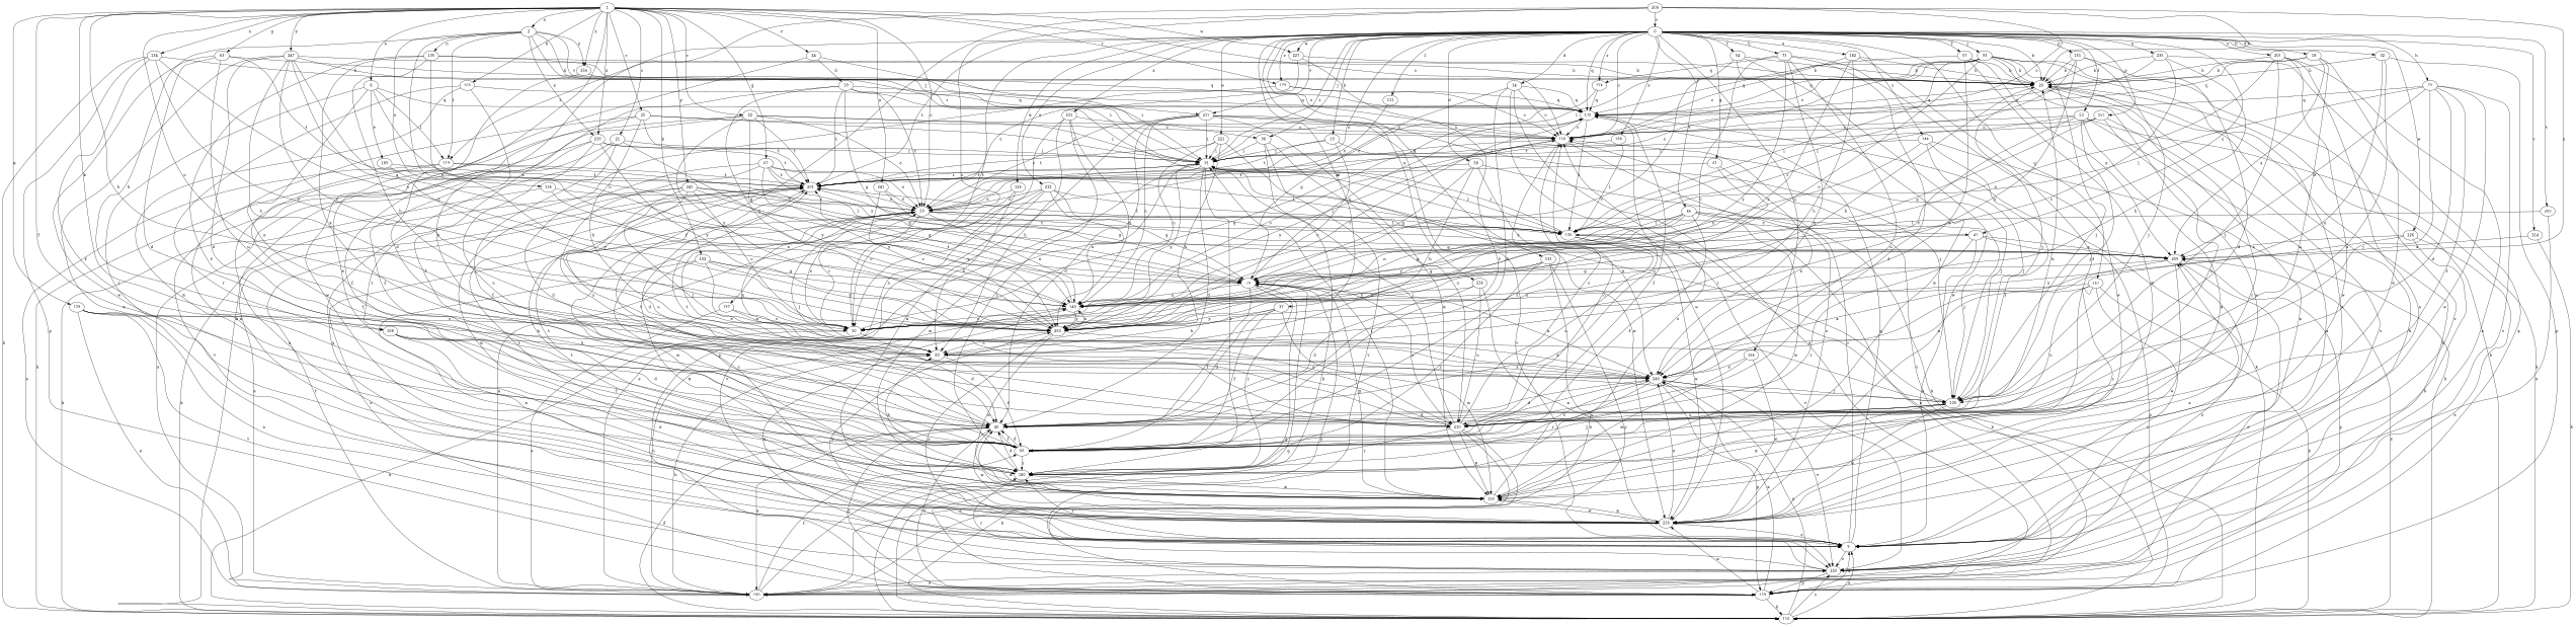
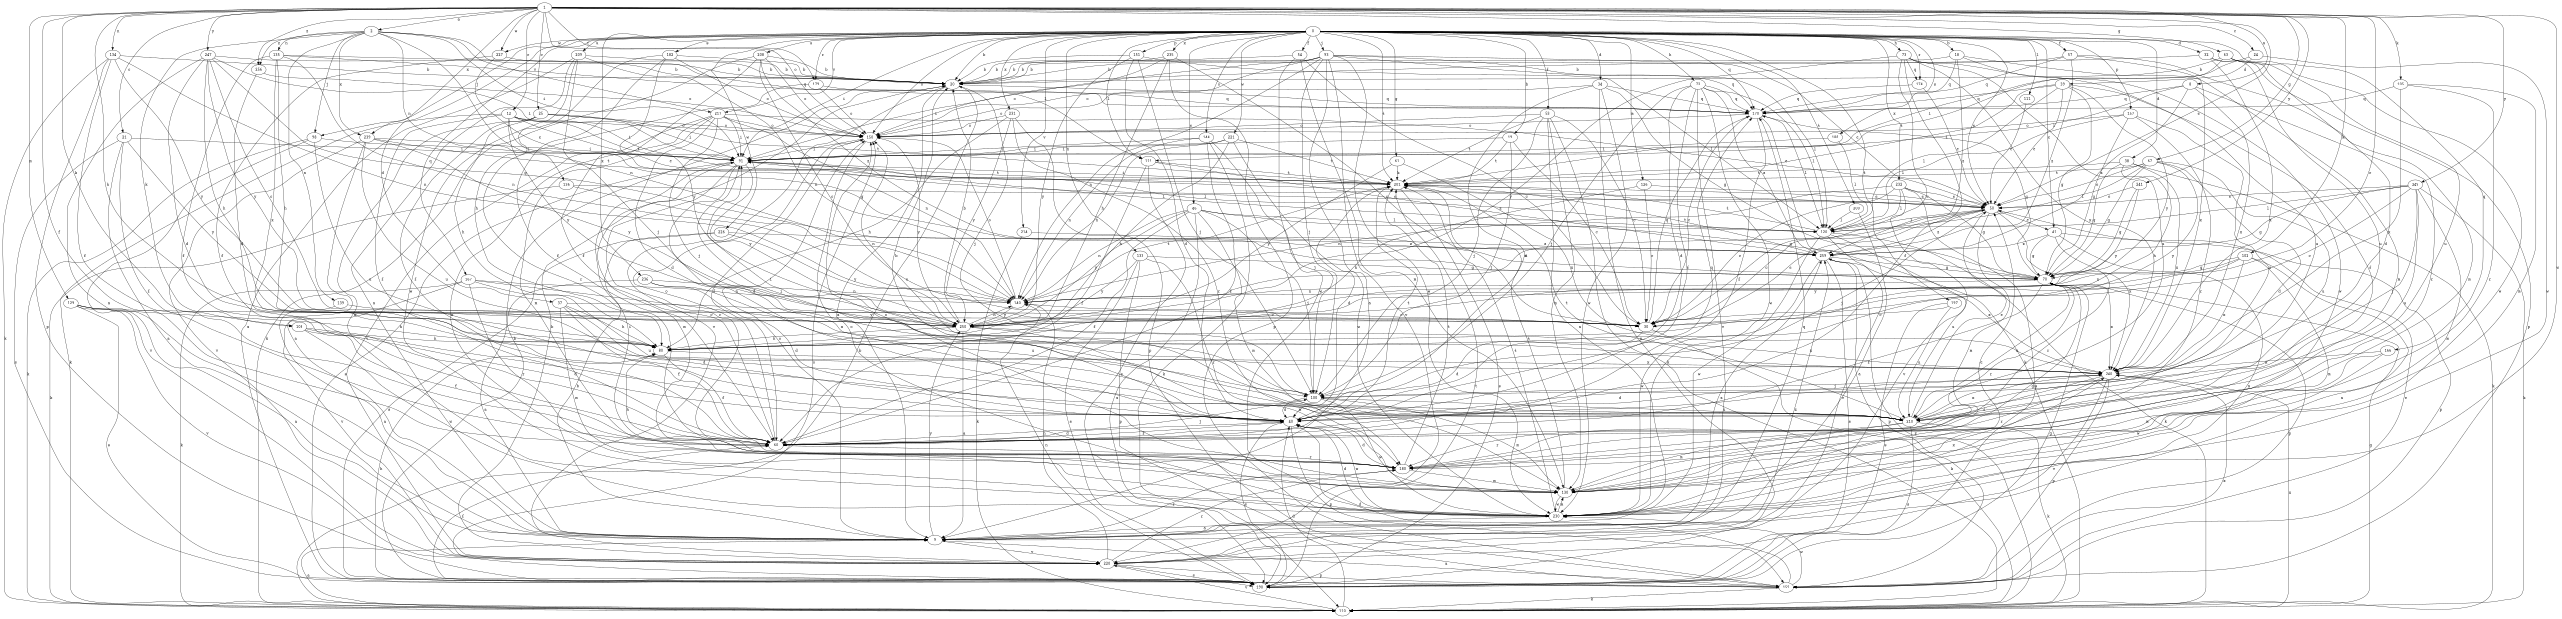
  strict digraph {
    fontname="Courier Prime"
    node [fontname="Courier Prime"]
    edge [fontname="Courier Prime"]
    0
    18
    19
    20
    32
    34
    37
    38
    41
    46
    50
    53
    54
    57
    61
    72
    73
    91
    93
    98
    111
    119
    126
    133
    144
    150
    151
    157
    166
    167
    170
    174
    179
    182
    188
    197
    200
    201
    208
    209
    214
    217
    221
    226
    227
    231
    232
    235
    236
    259
    130
    210
    30
    100
    9
    220
    240
    159
    230
    190
    70
    40
    60
    80
    250
    110
    180
    140
    120
    1
    2
    8
    21
-   22
+   22 [label=12]
    24
    25
    63
    n78 [label=67]
    102
    105
    108
    129
    134
    239
    241
    247
    249
    256
    135
    136
-   189
+   139
    39
    0 -> 18 [label=b]
    0 -> 19 [label=b]
    0 -> 20 [label=b]
    0 -> 32 [label=d]
    0 -> 34 [label=d]
    0 -> 37 [label=d]
    0 -> 38 [label=d]
    0 -> 41 [label=e]
    0 -> 46 [label=e]
    0 -> 50 [label=e]
    0 -> 53 [label=f]
    0 -> 54 [label=f]
    0 -> 57 [label=f]
    0 -> 61 [label=g]
    0 -> 72 [label=h]
    0 -> 73 [label=h]
    0 -> 91 [label=i]
    0 -> 93 [label=j]
    0 -> 98 [label=j]
    0 -> 111 [label=l]
    0 -> 119 [label=l]
    0 -> 126 [label=m]
    0 -> 133 [label=n]
    0 -> 144 [label=o]
    0 -> 150 [label=o]
    0 -> 151 [label=p]
    0 -> 157 [label=p]
    0 -> 166 [label=q]
    0 -> 167 [label=q]
    0 -> 170 [label=q]
    0 -> 174 [label=r]
    0 -> 179 [label=r]
    0 -> 182 [label=s]
    0 -> 188 [label=s]
    0 -> 197 [label=t]
    0 -> 200 [label=t]
    0 -> 201 [label=t]
-   208 -> 0 [label=u]
+   0 -> 208 [label=u]
    0 -> 209 [label=u]
    0 -> 214 [label=v]
    0 -> 217 [label=v]
    0 -> 221 [label=w]
    0 -> 226 [label=w]
    0 -> 227 [label=w]
    0 -> 231 [label=x]
    0 -> 232 [label=x]
    0 -> 235 [label=x]
    0 -> 236 [label=x]
    18 -> 20 [label=b]
    18 -> 170 [label=q]
    18 -> 259 [label=z]
    18 -> 130 [label=m]
    18 -> 210 [label=u]
    19 -> 91 [label=i]
    19 -> 201 [label=t]
    19 -> 30 [label=c]
    19 -> 100 [label=j]
    20 -> 170 [label=q]
    20 -> 100 [label=j]
    20 -> 9 [label=a]
    20 -> 220 [label=v]
    32 -> 20 [label=b]
    32 -> 210 [label=u]
    32 -> 240 [label=x]
    32 -> 159 [label=p]
    34 -> 150 [label=o]
    34 -> 170 [label=q]
    34 -> 230 [label=w]
    34 -> 190 [label=s]
    34 -> 70 [label=g]
    34 -> 40 [label=d]
    37 -> 130 [label=m]
    37 -> 40 [label=d]
    37 -> 60 [label=f]
    37 -> 80 [label=h]
    37 -> 250 [label=y]
    38 -> 201 [label=t]
    38 -> 240 [label=x]
    38 -> 70 [label=g]
    38 -> 80 [label=h]
    38 -> 110 [label=k]
    41 -> 259 [label=z]
    41 -> 9 [label=a]
    41 -> 159 [label=p]
    41 -> 70 [label=g]
    41 -> 180 [label=r]
    46 -> 130 [label=m]
    46 -> 100 [label=j]
    46 -> 190 [label=s]
    46 -> 70 [label=g]
    46 -> 60 [label=f]
    46 -> 250 [label=y]
    46 -> 140 [label=n]
    46 -> 120 [label=l]
    50 -> 41 [label=e]
    50 -> 259 [label=z]
    50 -> 130 [label=m]
    50 -> 30 [label=c]
    50 -> 100 [label=j]
    50 -> 240 [label=x]
    50 -> 140 [label=n]
    50 -> 120 [label=l]
    53 -> 150 [label=o]
    53 -> 201 [label=t]
    53 -> 130 [label=m]
    53 -> 30 [label=c]
    53 -> 100 [label=j]
    53 -> 9 [label=a]
    53 -> 110 [label=k]
    54 -> 20 [label=b]
    54 -> 130 [label=m]
    54 -> 30 [label=c]
    54 -> 230 [label=w]
    57 -> 20 [label=b]
    57 -> 170 [label=q]
    57 -> 259 [label=z]
    57 -> 130 [label=m]
    57 -> 240 [label=x]
    61 -> 201 [label=k]
    61 -> 240 [label=x]
    61 -> 250 [label=y]
    72 -> 170 [label=q]
    72 -> 259 [label=z]
    72 -> 100 [label=j]
    72 -> 220 [label=v]
    72 -> 230 [label=w]
    72 -> 40 [label=d]
    72 -> 60 [label=f]
    72 -> 120 [label=l]
    73 -> 174 [label=q]
    73 -> 210 [label=u]
    73 -> 30 [label=c]
    73 -> 240 [label=x]
    73 -> 230 [label=w]
    73 -> 60 [label=f]
    73 -> 250 [label=y]
    91 -> 201 [label=t]
    91 -> 130 [label=m]
    91 -> 190 [label=s]
    91 -> 40 [label=d]
    91 -> 250 [label=y]
    91 -> 180 [label=r]
    91 -> 120 [label=l]
    93 -> 20 [label=b]
    93 -> 50 [label=e]
    93 -> 91 [label=i]
    93 -> 150 [label=o]
    93 -> 170 [label=q]
    93 -> 100 [label=j]
    93 -> 9 [label=a]
    93 -> 220 [label=v]
    93 -> 230 [label=w]
    93 -> 140 [label=n]
    93 -> 120 [label=l]
    98 -> 91 [label=i]
    98 -> 210 [label=u]
    98 -> 220 [label=v]
    98 -> 110 [label=k]
    111 -> 50 [label=e]
    119 -> 201 [label=t]
    119 -> 259 [label=z]
    119 -> 190 [label=s]
    119 -> 60 [label=f]
    126 -> 50 [label=e]
    126 -> 30 [label=c]
    126 -> 80 [label=h]
    133 -> 159 [label=p]
    133 -> 190 [label=s]
    133 -> 70 [label=g]
    133 -> 250 [label=y]
    133 -> 180 [label=r]
    144 -> 91 [label=i]
    144 -> 100 [label=j]
    144 -> 60 [label=f]
    144 -> 110 [label=k]
    144 -> 140 [label=n]
    150 -> 91 [label=i]
    150 -> 230 [label=o]
    150 -> 60 [label=f]
    150 -> 250 [label=y]
    151 -> 20 [label=b]
    151 -> 100 [label=j]
    151 -> 40 [label=d]
    151 -> 250 [label=y]
    151 -> 120 [label=l]
    157 -> 150 [label=o]
    157 -> 210 [label=u]
    157 -> 70 [label=g]
    157 -> 180 [label=r]
    157 -> 120 [label=l]
    166 -> 130 [label=m]
    166 -> 240 [label=x]
    166 -> 230 [label=w]
    167 -> 210 [label=u]
    167 -> 220 [label=v]
    167 -> 240 [label=x]
    167 -> 110 [label=k]
    167 -> 180 [label=r]
    167 -> 140 [label=n]
    170 -> 150 [label=o]
    170 -> 30 [label=c]
    170 -> 60 [label=f]
    170 -> 110 [label=k]
    170 -> 120 [label=l]
    174 -> 50 [label=e]
    174 -> 170 [label=q]
    179 -> 150 [label=o]
    179 -> 170 [label=q]
    179 -> 180 [label=r]
    182 -> 20 [label=b]
    182 -> 150 [label=o]
    182 -> 60 [label=f]
    182 -> 80 [label=h]
    182 -> 250 [label=y]
    188 -> 91 [label=i]
    188 -> 120 [label=l]
    197 -> 210 [label=u]
    197 -> 30 [label=c]
    197 -> 190 [label=s]
    200 -> 9 [label=a]
    200 -> 120 [label=l]
    201 -> 50 [label=e]
    201 -> 91 [label=i]
    201 -> 190 [label=s]
    201 -> 40 [label=d]
    208 -> 20 [label=b]
    208 -> 150 [label=o]
    208 -> 259 [label=z]
    208 -> 30 [label=c]
    208 -> 60 [label=f]
    208 -> 110 [label=k]
    209 -> 20 [label=b]
    209 -> 100 [label=j]
    209 -> 9 [label=a]
    209 -> 230 [label=w]
    209 -> 190 [label=s]
    209 -> 140 [label=n]
    214 -> 259 [label=z]
    214 -> 110 [label=k]
    217 -> 50 [label=e]
    217 -> 91 [label=i]
    217 -> 150 [label=o]
    217 -> 130 [label=m]
    217 -> 100 [label=j]
    217 -> 220 [label=v]
    217 -> 230 [label=w]
    217 -> 40 [label=d]
    217 -> 140 [label=n]
    221 -> 91 [label=i]
    221 -> 201 [label=t]
    221 -> 230 [label=w]
    221 -> 80 [label=h]
    221 -> 140 [label=n]
    226 -> 259 [label=z]
    226 -> 9 [label=b]
    226 -> 190 [label=s]
    226 -> 250 [label=y]
    227 -> 20 [label=b]
    227 -> 50 [label=e]
    227 -> 60 [label=f]
    231 -> 150 [label=o]
    231 -> 159 [label=p]
    231 -> 80 [label=h]
    231 -> 250 [label=y]
    231 -> 180 [label=r]
    232 -> 50 [label=e]
    232 -> 30 [label=c]
    232 -> 220 [label=v]
    232 -> 190 [label=s]
    232 -> 70 [label=g]
    232 -> 140 [label=n]
    232 -> 120 [label=l]
    235 -> 20 [label=b]
    235 -> 150 [label=o]
    235 -> 30 [label=c]
    235 -> 159 [label=p]
    235 -> 80 [label=h]
    236 -> 210 [label=u]
    236 -> 9 [label=a]
    236 -> 40 [label=d]
    236 -> 140 [label=n]
    259 -> 201 [label=t]
    259 -> 240 [label=x]
    259 -> 159 [label=p]
    259 -> 230 [label=w]
    259 -> 190 [label=s]
    259 -> 70 [label=g]
    130 -> 91 [label=i]
    130 -> 150 [label=o]
    130 -> 201 [label=t]
    130 -> 230 [label=w]
    130 -> 70 [label=g]
    210 -> 50 [label=e]
    210 -> 91 [label=i]
    210 -> 150 [label=o]
    210 -> 201 [label=t]
    210 -> 130 [label=m]
    210 -> 240 [label=x]
    210 -> 190 [label=s]
    210 -> 110 [label=k]
    210 -> 180 [label=r]
    30 -> 50 [label=e]
    30 -> 170 [label=q]
    30 -> 40 [label=d]
    30 -> 110 [label=k]
    100 -> 91 [label=i]
    100 -> 130 [label=m]
    100 -> 210 [label=u]
    100 -> 230 [label=w]
    100 -> 40 [label=d]
    9 -> 150 [label=o]
    9 -> 170 [label=q]
    9 -> 259 [label=z]
    9 -> 220 [label=v]
    9 -> 250 [label=y]
    9 -> 180 [label=r]
    220 -> 20 [label=b]
    220 -> 259 [label=z]
    220 -> 159 [label=p]
    220 -> 190 [label=s]
    220 -> 180 [label=r]
    220 -> 140 [label=n]
    240 -> 100 [label=j]
    240 -> 220 [label=v]
    240 -> 159 [label=p]
    240 -> 40 [label=d]
    240 -> 60 [label=f]
    240 -> 180 [label=r]
    159 -> 50 [label=e]
    159 -> 150 [label=o]
    159 -> 9 [label=a]
    159 -> 240 [label=x]
    159 -> 230 [label=w]
    159 -> 40 [label=d]
    159 -> 110 [label=k]
    230 -> 50 [label=e]
    230 -> 201 [label=t]
    230 -> 130 [label=m]
    230 -> 9 [label=a]
    230 -> 240 [label=x]
    230 -> 40 [label=d]
    190 -> 20 [label=b]
    190 -> 201 [label=t]
    190 -> 70 [label=g]
    190 -> 60 [label=f]
    190 -> 80 [label=h]
    190 -> 140 [label=n]
    70 -> 170 [label=q]
    70 -> 210 [label=u]
    70 -> 240 [label=x]
    70 -> 159 [label=p]
    70 -> 60 [label=f]
    70 -> 180 [label=r]
    70 -> 140 [label=n]
    40 -> 20 [label=b]
    40 -> 170 [label=q]
    40 -> 201 [label=t]
    40 -> 159 [label=p]
    40 -> 230 [label=w]
    40 -> 190 [label=s]
    40 -> 60 [label=f]
    60 -> 150 [label=o]
    60 -> 100 [label=j]
    60 -> 40 [label=d]
    60 -> 180 [label=r]
    80 -> 240 [label=x]
    80 -> 60 [label=f]
    250 -> 20 [label=b]
    250 -> 130 [label=m]
    250 -> 9 [label=a]
    250 -> 240 [label=x]
    250 -> 80 [label=h]
    250 -> 140 [label=n]
    110 -> 20 [label=b]
    110 -> 259 [label=z]
    110 -> 9 [label=a]
    110 -> 220 [label=v]
    110 -> 240 [label=x]
    110 -> 70 [label=g]
    110 -> 40 [label=d]
    180 -> 201 [label=t]
    180 -> 130 [label=m]
    180 -> 40 [label=d]
    180 -> 80 [label=h]
    140 -> 150 [label=o]
    140 -> 201 [label=t]
    140 -> 30 [label=c]
    140 -> 250 [label=y]
    120 -> 91 [label=i]
    120 -> 201 [label=t]
    120 -> 210 [label=u]
    120 -> 220 [label=v]
    120 -> 230 [label=w]
    120 -> 110 [label=k]
    1 -> 50 [label=e]
    1 -> 150 [label=o]
    1 -> 179 [label=r]
    1 -> 227 [label=w]
    1 -> 30 [label=c]
    1 -> 230 [label=w]
    1 -> 60 [label=f]
    1 -> 80 [label=h]
    1 -> 2 [label=a]
    1 -> 8 [label=a]
    1 -> 21 [label=c]
    1 -> 22 [label=c]
    1 -> 24 [label=c]
    1 -> 25 [label=c]
    1 -> 63 [label=g]
    1 -> n78 [label=g]
    1 -> 102 [label=k]
    1 -> 105 [label=k]
    1 -> 108 [label=k]
    1 -> 129 [label=m]
    1 -> 134 [label=n]
    1 -> 239 [label=x]
    1 -> 241 [label=y]
    1 -> 247 [label=y]
    1 -> 249 [label=y]
    1 -> 256 [label=z]
    2 -> 91 [label=i]
    2 -> 98 [label=j]
    2 -> 119 [label=l]
    2 -> 217 [label=v]
    2 -> 140 [label=n]
    2 -> 108 [label=k]
    2 -> 239 [label=x]
    2 -> 256 [label=z]
    2 -> 135 [label=n]
    2 -> 136 [label=n]
+   2 -> 139 [label=n]
    8 -> 119 [label=l]
    8 -> 170 [label=q]
    8 -> 259 [label=z]
    8 -> 240 [label=x]
    8 -> 180 [label=r]
-   8 -> 189 [label=s]
    21 -> 91 [label=i]
    21 -> 9 [label=a]
    21 -> 190 [label=s]
    21 -> 60 [label=f]
    21 -> 250 [label=y]
    22 -> 50 [label=e]
    22 -> 91 [label=i]
    22 -> 150 [label=o]
    22 -> 201 [label=t]
    22 -> 70 [label=g]
    22 -> 60 [label=f]
    22 -> 250 [label=y]
    22 -> 110 [label=k]
    24 -> 91 [label=i]
    24 -> 230 [label=w]
    24 -> 39 [label=d]
    25 -> 91 [label=i]
    25 -> 150 [label=o]
    25 -> 201 [label=t]
    25 -> 230 [label=w]
    25 -> 60 [label=f]
    25 -> 80 [label=h]
    63 -> 20 [label=b]
    63 -> 201 [label=t]
    63 -> 210 [label=u]
    63 -> 230 [label=w]
    63 -> 40 [label=d]
    n78 -> 50 [label=e]
    n78 -> 201 [label=t]
    n78 -> 210 [label=u]
    n78 -> 70 [label=g]
    n78 -> 40 [label=d]
-   n78 -> 250 [label=y]
+   n78 -> 80 [label=y]
    n78 -> 120 [label=l]
    102 -> 130 [label=m]
    102 -> 9 [label=a]
    102 -> 240 [label=x]
    102 -> 70 [label=g]
    102 -> 250 [label=y]
    102 -> 140 [label=n]
    105 -> 170 [label=q]
    105 -> 130 [label=m]
    105 -> 240 [label=x]
    105 -> 180 [label=r]
    108 -> 230 [label=w]
    108 -> 40 [label=d]
    108 -> 60 [label=f]
    108 -> 80 [label=h]
    129 -> 30 [label=c]
    129 -> 9 [label=a]
    129 -> 220 [label=v]
    129 -> 190 [label=s]
    129 -> 80 [label=h]
    134 -> 20 [label=b]
    134 -> 159 [label=p]
    134 -> 60 [label=f]
    134 -> 250 [label=y]
    134 -> 110 [label=k]
    134 -> 140 [label=n]
    239 -> 91 [label=i]
    239 -> 201 [label=t]
    239 -> 210 [label=u]
    239 -> 9 [label=a]
    239 -> 220 [label=v]
    239 -> 250 [label=y]
    241 -> 50 [label=e]
    241 -> 70 [label=g]
    241 -> 250 [label=y]
    247 -> 20 [label=b]
    247 -> 91 [label=i]
    247 -> 30 [label=c]
    247 -> 9 [label=a]
    247 -> 70 [label=g]
    247 -> 40 [label=d]
    247 -> 80 [label=h]
    247 -> 250 [label=y]
    249 -> 50 [label=e]
    249 -> 130 [label=m]
    249 -> 210 [label=u]
    249 -> 30 [label=c]
    249 -> 100 [label=j]
    249 -> 70 [label=g]
    249 -> 110 [label=k]
    249 -> 120 [label=l]
    256 -> 150 [label=o]
    256 -> 40 [label=d]
    135 -> 20 [label=b]
    135 -> 170 [label=q]
    135 -> 240 [label=x]
    135 -> 60 [label=f]
    135 -> 80 [label=h]
    135 -> 140 [label=n]
    136 -> 50 [label=e]
    136 -> 110 [label=k]
    136 -> 140 [label=n]
-   189 -> 201 [label=t]
-   189 -> 250 [label=y]
+   139 -> 30 [label=c]
+   139 -> 9 [label=a]
    39 -> 50 [label=e]
    39 -> 170 [label=q]
    39 -> 201 [label=t]
    39 -> 70 [label=g]
    39 -> 60 [label=f]
    39 -> 250 [label=y]
    39 -> 120 [label=l]
  }
